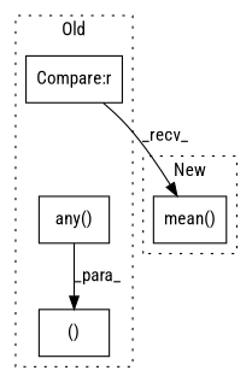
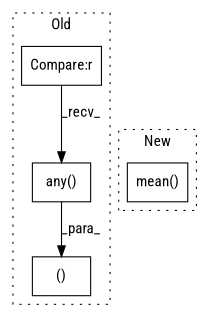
  digraph {
    fontname="Roboto Condensed"
    node [a=75 s=1067 shape=box fontname="Roboto Condensed"]
    edge [fontname="Roboto Condensed"]
    n1 [l=30 label="any()"]
    n2 [a=54 l=12 label="()" s=1879]
    n3 [a=40 l=19 label="Compare:r"]
    n4 [l=13 label="mean()" s=1232]
    subgraph cluster_1 {
      label=Old
      style=dotted
      n1
      n2
      n3
    }
    subgraph cluster_2 {
      label=New
      style=dotted
      n4
    }
    n1 -> n2 [label=_para_]
-   n3 -> n4 [label=_recv_]
+   n3 -> n1 [label=_recv_]
  }
